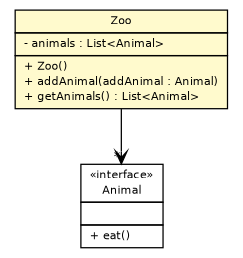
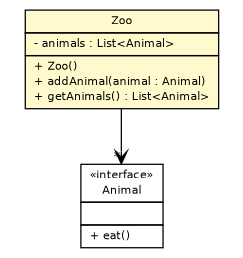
  digraph {
    nodesep=0.25
    ranksep=0.5
    node [fontcolor=black fontname=Helvetica fontsize=9.0 shape=plaintext]
-   n1 [label=<<table title="com.lab49.siteDemo.model.Zoo" border="0" cellborder="1" cellspacing="0" cellpadding="2" port="p" bgcolor="lemonChiffon" href="./Zoo.html"> 		<tr><td><table border="0" cellspacing="0" cellpadding="1"> <tr><td align="center" balign="center"> Zoo </td></tr> 		</table></td></tr> 		<tr><td><table border="0" cellspacing="0" cellpadding="1"> <tr><td align="left" balign="left"> - animals : List&lt;Animal&gt; </td></tr> 		</table></td></tr> 		<tr><td><table border="0" cellspacing="0" cellpadding="1"> <tr><td align="left" balign="left"> + Zoo() </td></tr> <tr><td align="left" balign="left"> + addAnimal(addAnimal : Animal) </td></tr> <tr><td align="left" balign="left"> + getAnimals() : List&lt;Animal&gt; </td></tr> 		</table></td></tr> 		</table>>]
+   n1 [label=<<table title="com.lab49.siteDemo.model.Zoo" border="0" cellborder="1" cellspacing="0" cellpadding="2" port="p" bgcolor="lemonChiffon" href="./Zoo.html"> 		<tr><td><table border="0" cellspacing="0" cellpadding="1"> <tr><td align="center" balign="center"> Zoo </td></tr> 		</table></td></tr> 		<tr><td><table border="0" cellspacing="0" cellpadding="1"> <tr><td align="left" balign="left"> - animals : List&lt;Animal&gt; </td></tr> 		</table></td></tr> 		<tr><td><table border="0" cellspacing="0" cellpadding="1"> <tr><td align="left" balign="left"> + Zoo() </td></tr> <tr><td align="left" balign="left"> + addAnimal(animal : Animal) </td></tr> <tr><td align="left" balign="left"> + getAnimals() : List&lt;Animal&gt; </td></tr> 		</table></td></tr> 		</table>>]
    n2 [label=<<table title="com.lab49.siteDemo.model.Animal" border="0" cellborder="1" cellspacing="0" cellpadding="2" port="p" href="./Animal.html"> 		<tr><td><table border="0" cellspacing="0" cellpadding="1"> <tr><td align="center" balign="center"> &#171;interface&#187; </td></tr> <tr><td align="center" balign="center"> Animal </td></tr> 		</table></td></tr> 		<tr><td><table border="0" cellspacing="0" cellpadding="1"> <tr><td align="left" balign="left">  </td></tr> 		</table></td></tr> 		<tr><td><table border="0" cellspacing="0" cellpadding="1"> <tr><td align="left" balign="left"> + eat() </td></tr> 		</table></td></tr> 		</table>>]
    n1 -> n2 [arrowhead=open color=black fontcolor=black fontname=Helvetica fontsize=10.0 headlabel="*" headport=p labelfontname=Helvetica labelfontsize=10 tailport=p]
  }
